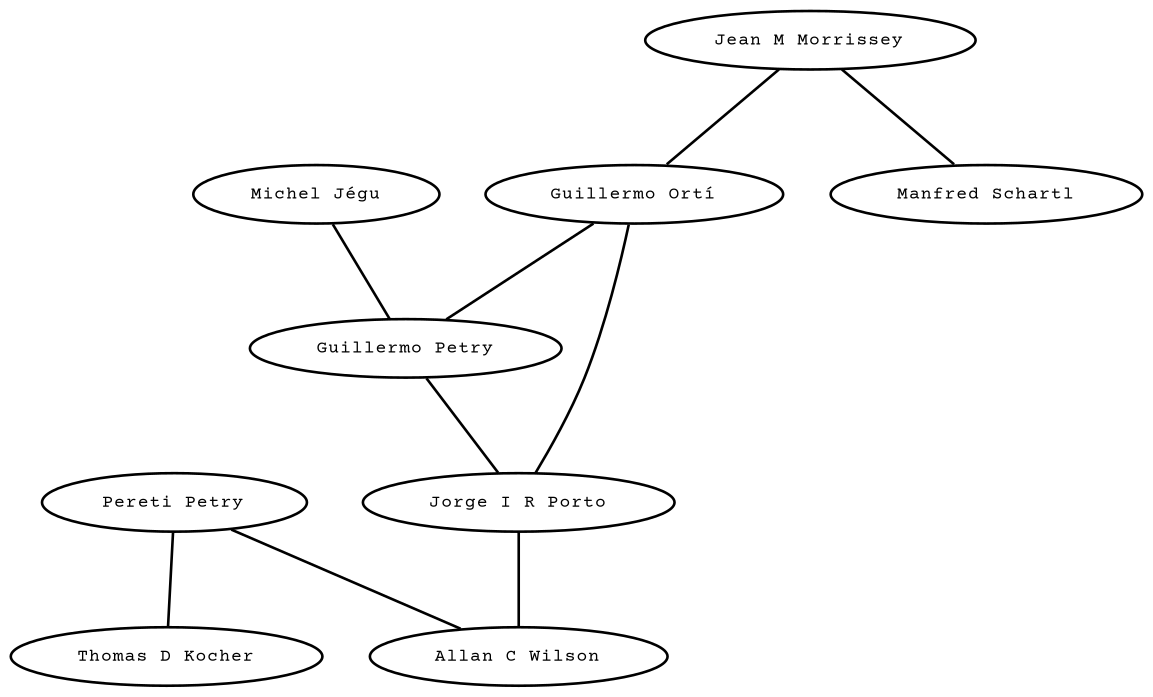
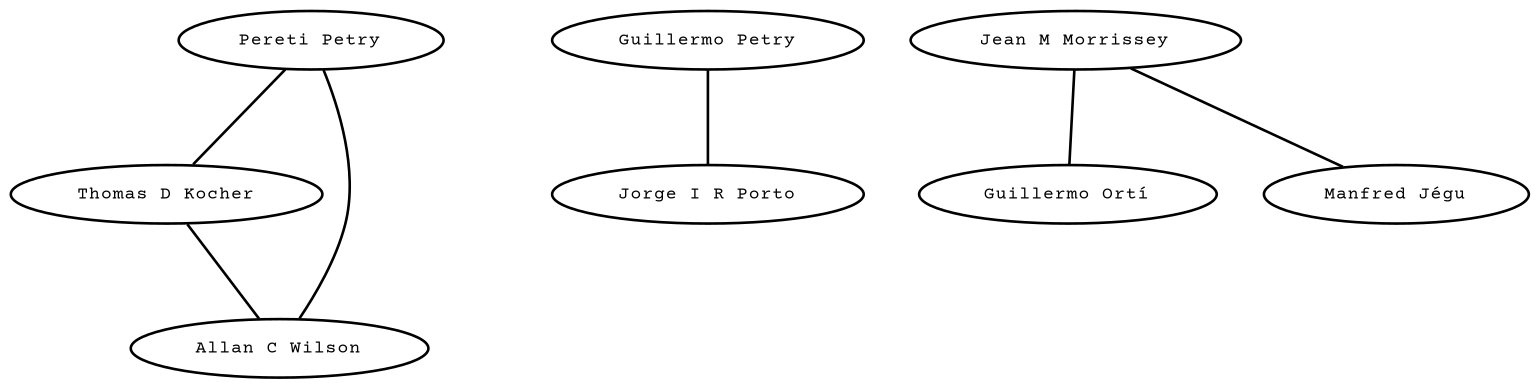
  graph {
    fontname="Courier Prime"
    node [fontname="Courier Prime" fontsize=7]
    edge [fontname="Courier Prime" fontsize=7]
    n1 [height=0.27433100247 label="Pereti Petry" width=0.27433100247]
    n2 [height=0.27433100247 label="Thomas D Kocher" width=0.27433100247]
    n3 [height=0.27433100247 label="Allan C Wilson" width=0.27433100247]
-   n4 [height=0.27433100247 label="Michel Jégu" width=0.27433100247]
    n5 [height=0.27433100247 label="Guillermo Petry" width=0.27433100247]
    n6 [height=0.27433100247 label="Guillermo Ortí" width=0.27433100247]
    n7 [height=0.27433100247 label="Jorge I R Porto" width=0.27433100247]
    n8 [height=0.27433100247 label="Jean M Morrissey" width=0.27433100247]
-   n9 [height=0.27433100247 label="Manfred Schartl" width=0.27433100247]
+   n9 [height=0.27433100247 label="Manfred Jégu" width=0.27433100247]
    n1 -- n2
    n1 -- n3
-   n7 -- n3
-   n4 -- n5
+   n2 -- n3
    n5 -- n7
-   n6 -- n5
-   n6 -- n7
    n8 -- n6
    n8 -- n9
  }
